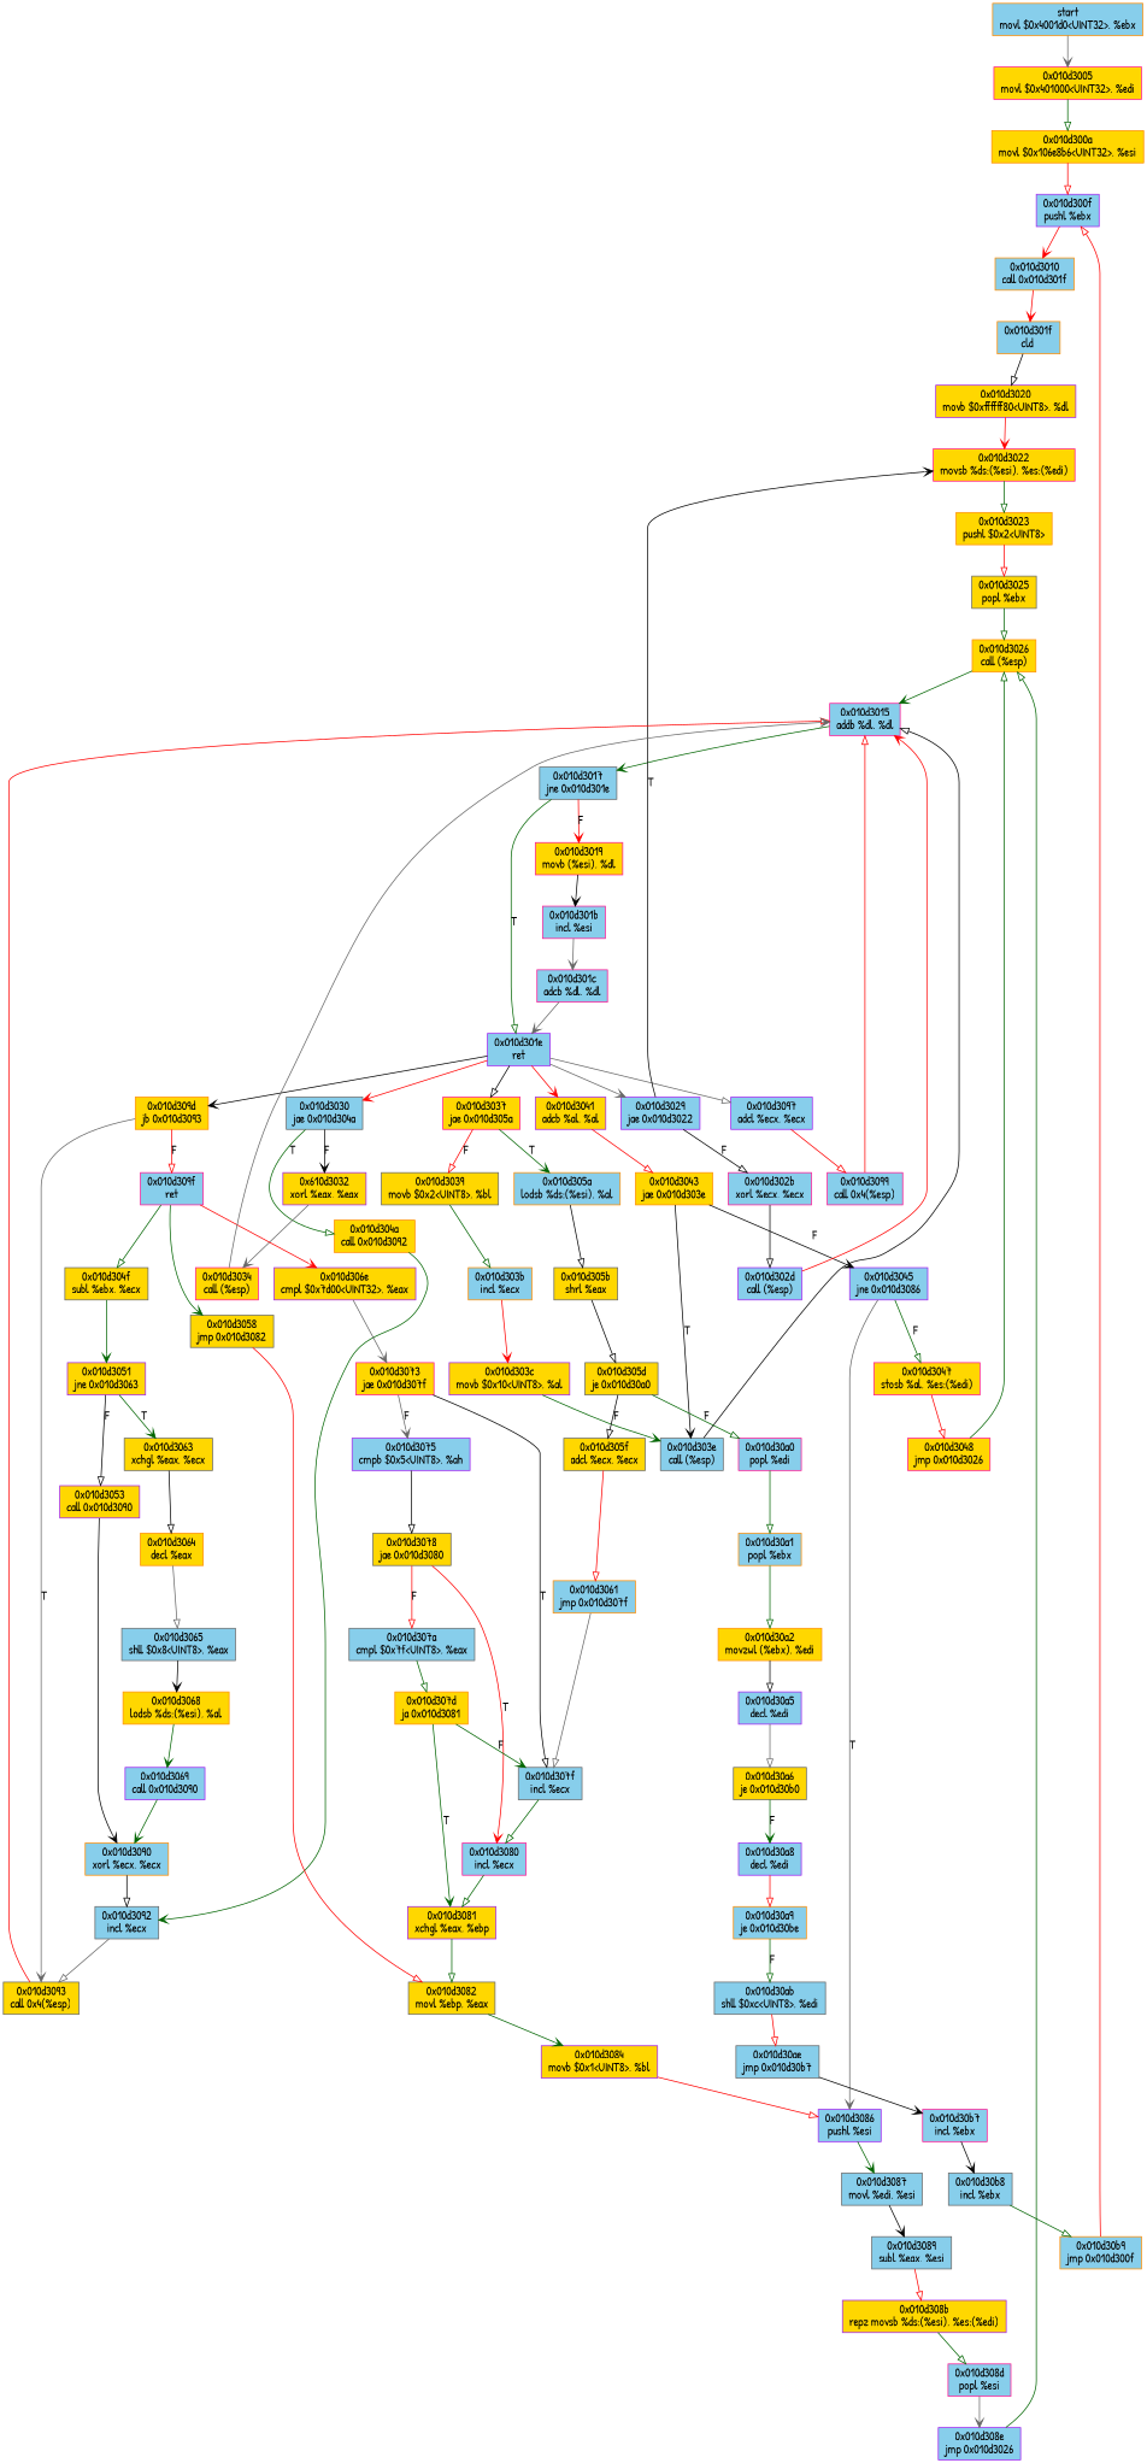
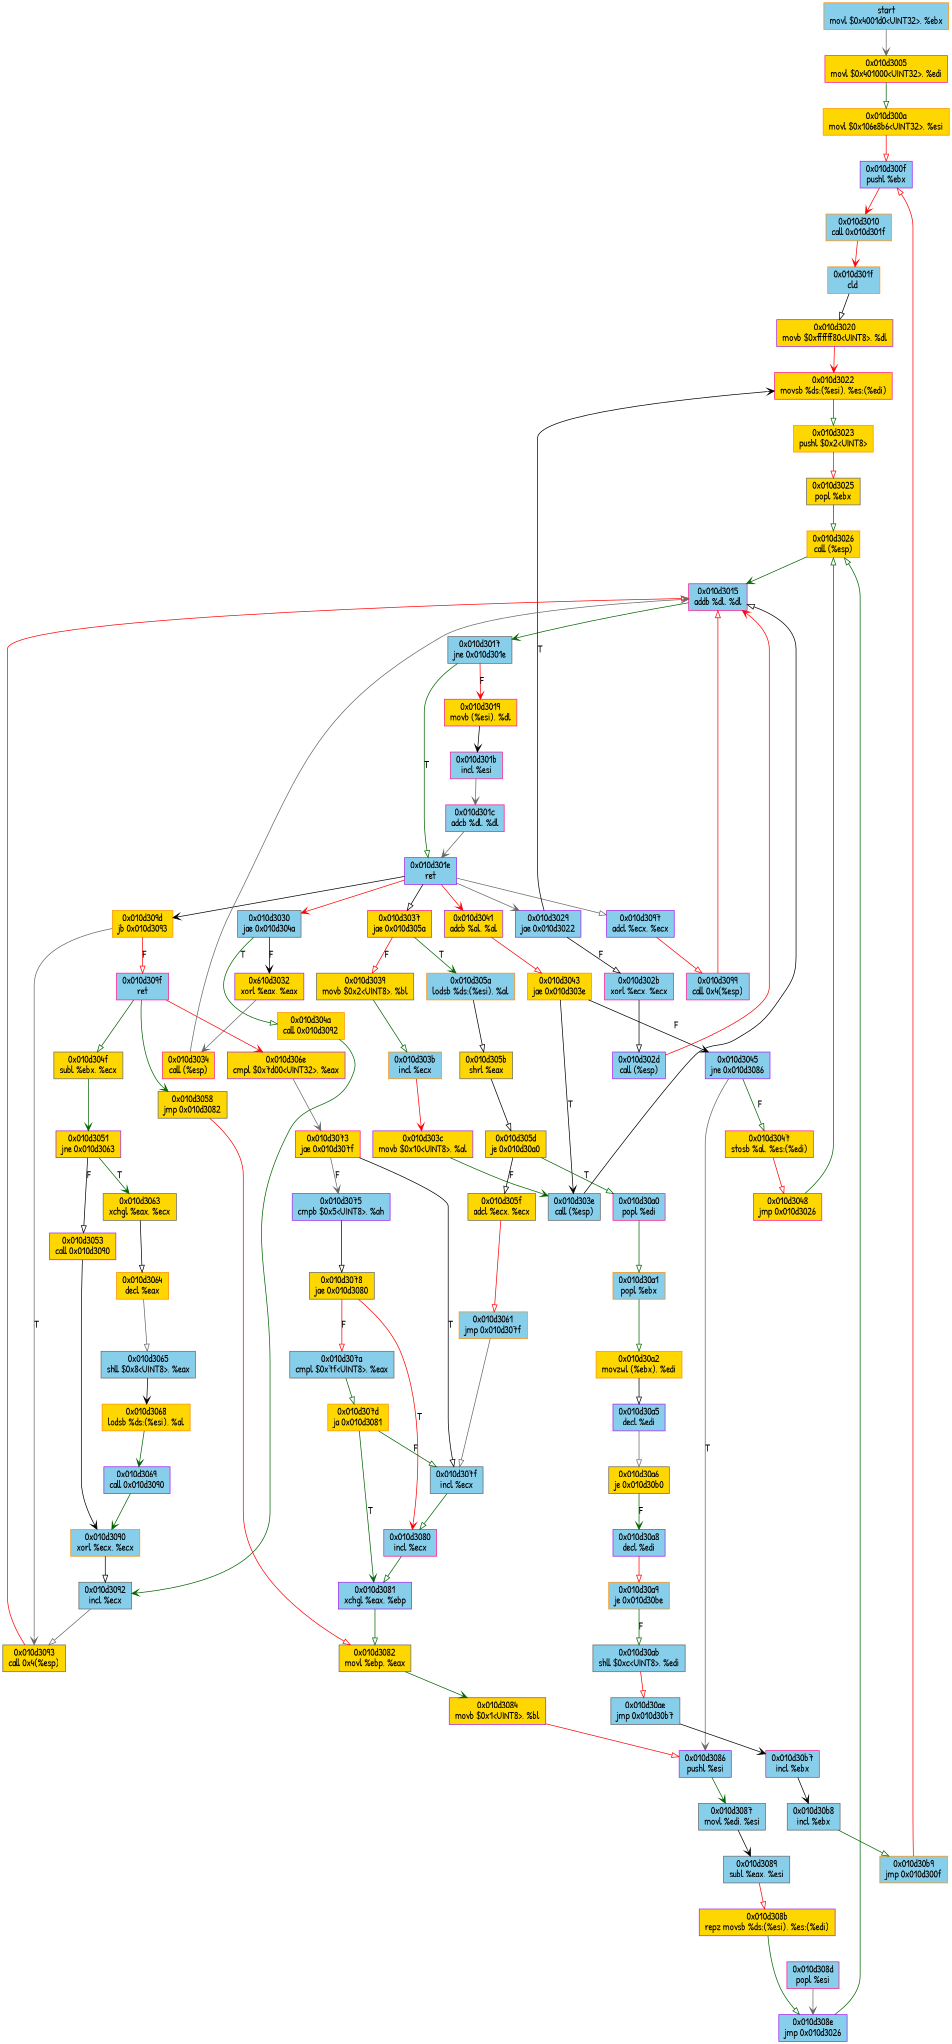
  digraph {
    fontname="Patrick Hand"
    node [color=gray40 fillcolor=skyblue fontname="Patrick Hand" shape=rectangle style=filled]
    edge [arrowhead=onormal color=darkgreen fontname="Patrick Hand"]
    n1 [color=darkorange label="start\nmovl $0x4001d0<UINT32>, %ebx"]
    n2 [color=deeppink fillcolor=gold label="0x010d3005\nmovl $0x401000<UINT32>, %edi"]
    n3 [color=darkorange fillcolor=gold label="0x010d300a\nmovl $0x106e8b6<UINT32>, %esi"]
    n4 [color=purple label="0x010d300f\npushl %ebx"]
    n5 [color=darkorange label="0x010d3010\ncall 0x010d301f"]
    n6 [color=darkorange label="0x010d301f\ncld "]
    n7 [color=purple fillcolor=gold label="0x010d3020\nmovb $0xffffff80<UINT8>, %dl"]
    n8 [color=deeppink fillcolor=gold label="0x010d3022\nmovsb %ds:(%esi), %es:(%edi)"]
    n9 [color=darkorange fillcolor=gold label="0x010d3023\npushl $0x2<UINT8>"]
    n10 [fillcolor=gold label="0x010d3025\npopl %ebx"]
    n11 [color=darkorange fillcolor=gold label="0x010d3026\ncall (%esp)"]
    n12 [color=deeppink label="0x010d3015\naddb %dl, %dl"]
    n13 [label="0x010d3017\njne 0x010d301e"]
    n14 [color=deeppink fillcolor=gold label="0x010d3019\nmovb (%esi), %dl"]
    n15 [color=purple label="0x010d301e\nret"]
    n16 [color=deeppink label="0x010d301b\nincl %esi"]
    n17 [color=purple label="0x010d3029\njae 0x010d3022"]
    n18 [label="0x010d3030\njae 0x010d304a"]
    n19 [color=purple label="0x010d3097\nadcl %ecx, %ecx"]
    n20 [color=darkorange fillcolor=gold label="0x010d309d\njb 0x010d3093"]
    n21 [color=deeppink fillcolor=gold label="0x010d3037\njae 0x010d305a"]
    n22 [color=purple fillcolor=gold label="0x010d3041\nadcb %al, %al"]
    n23 [color=deeppink label="0x010d301c\nadcb %dl, %dl"]
    n24 [color=deeppink label="0x010d302b\nxorl %ecx, %ecx"]
    n25 [color=darkorange fillcolor=gold label="0x010d304a\ncall 0x010d3092"]
    n26 [color=purple fillcolor=gold label="0x610d3032\nxorl %eax, %eax"]
    n27 [color=deeppink label="0x010d3099\ncall 0x4(%esp)"]
    n28 [fillcolor=gold label="0x010d3093\ncall 0x4(%esp)"]
    n29 [color=deeppink label="0x010d309f\nret"]
    n30 [fillcolor=gold label="0x010d3039\nmovb $0x2<UINT8>, %bl"]
    n31 [color=darkorange label="0x010d305a\nlodsb %ds:(%esi), %al"]
    n32 [color=darkorange fillcolor=gold label="0x010d3043\njae 0x010d303e"]
    n33 [color=purple label="0x010d302d\ncall (%esp)"]
    n34 [label="0x010d3092\nincl %ecx"]
    n35 [color=deeppink fillcolor=gold label="0x010d3034\ncall (%esp)"]
    n36 [fillcolor=gold label="0x010d304f\nsubl %ebx, %ecx"]
    n37 [color=purple fillcolor=gold label="0x010d306e\ncmpl $0x7d00<UINT32>, %eax"]
    n38 [fillcolor=gold label="0x010d3058\njmp 0x010d3082"]
    n39 [color=purple fillcolor=gold label="0x010d3051\njne 0x010d3063"]
    n40 [color=deeppink fillcolor=gold label="0x010d3073\njae 0x010d307f"]
    n41 [fillcolor=gold label="0x010d3082\nmovl %ebp, %eax"]
    n42 [fillcolor=gold label="0x010d3063\nxchgl %eax, %ecx"]
    n43 [color=purple fillcolor=gold label="0x010d3053\ncall 0x010d3090"]
    n44 [color=darkorange fillcolor=gold label="0x010d3064\ndecl %eax"]
    n45 [color=darkorange label="0x010d3090\nxorl %ecx, %ecx"]
    n46 [label="0x010d3065\nshll $0x8<UINT8>, %eax"]
    n47 [color=darkorange fillcolor=gold label="0x010d3068\nlodsb %ds:(%esi), %al"]
    n48 [color=purple label="0x010d3069\ncall 0x010d3090"]
    n49 [color=purple label="0x010d3075\ncmpb $0x5<UINT8>, %ah"]
    n50 [label="0x010d307f\nincl %ecx"]
    n51 [fillcolor=gold label="0x010d3078\njae 0x010d3080"]
    n52 [color=deeppink label="0x010d3080\nincl %ecx"]
    n53 [label="0x010d307a\ncmpl $0x7f<UINT8>, %eax"]
    n54 [color=darkorange fillcolor=gold label="0x010d307d\nja 0x010d3081"]
-   n55 [color=purple fillcolor=gold label="0x010d3081\nxchgl %eax, %ebp"]
+   n55 [color=purple label="0x010d3081\nxchgl %eax, %ebp"]
    n56 [color=purple fillcolor=gold label="0x010d3084\nmovb $0x1<UINT8>, %bl"]
    n57 [color=purple label="0x010d3086\npushl %esi"]
    n58 [label="0x010d3087\nmovl %edi, %esi"]
    n59 [label="0x010d3089\nsubl %eax, %esi"]
    n60 [color=purple fillcolor=gold label="0x010d308b\nrepz movsb %ds:(%esi), %es:(%edi)"]
    n61 [color=deeppink label="0x010d308d\npopl %esi"]
    n62 [color=purple label="0x010d308e\njmp 0x010d3026"]
    n63 [color=darkorange label="0x010d303b\nincl %ecx"]
    n64 [fillcolor=gold label="0x010d305b\nshrl %eax"]
    n65 [color=purple fillcolor=gold label="0x010d303c\nmovb $0x10<UINT8>, %al"]
    n66 [label="0x010d303e\ncall (%esp)"]
    n67 [color=purple label="0x010d3045\njne 0x010d3086"]
    n68 [color=deeppink fillcolor=gold label="0x010d3047\nstosb %al, %es:(%edi)"]
    n69 [color=deeppink fillcolor=gold label="0x010d3048\njmp 0x010d3026"]
    n70 [fillcolor=gold label="0x010d305d\nje 0x010d30a0"]
    n71 [fillcolor=gold label="0x010d305f\nadcl %ecx, %ecx"]
    n72 [color=deeppink label="0x010d30a0\npopl %edi"]
    n73 [color=darkorange label="0x010d3061\njmp 0x010d307f"]
    n74 [color=darkorange label="0x010d30a1\npopl %ebx"]
    n75 [color=darkorange fillcolor=gold label="0x010d30a2\nmovzwl (%ebx), %edi"]
    n76 [color=purple label="0x010d30a5\ndecl %edi"]
    n77 [fillcolor=gold label="0x010d30a6\nje 0x010d30b0"]
    n78 [color=purple label="0x010d30a8\ndecl %edi"]
    n79 [color=darkorange label="0x010d30a9\nje 0x010d30be"]
    n80 [label="0x010d30ab\nshll $0xc<UINT8>, %edi"]
    n81 [label="0x010d30ae\njmp 0x010d30b7"]
    n82 [color=deeppink label="0x010d30b7\nincl %ebx"]
    n83 [label="0x010d30b8\nincl %ebx"]
    n84 [color=darkorange label="0x010d30b9\njmp 0x010d300f"]
    n1 -> n2 [arrowhead=vee color=gray40]
    n2 -> n3
    n3 -> n4 [color=red]
    n4 -> n5 [arrowhead=vee color=red]
    n5 -> n6 [arrowhead=vee color=red]
    n6 -> n7 [color=black]
    n7 -> n8 [arrowhead=vee color=red]
    n8 -> n9
    n9 -> n10 [color=red]
    n10 -> n11
    n11 -> n12 [arrowhead=vee]
    n12 -> n13 [arrowhead=vee]
    n13 -> n14 [arrowhead=vee color=red label=F]
    n13 -> n15 [label=T]
    n14 -> n16 [arrowhead=vee color=black]
    n15 -> n17 [arrowhead=vee color=gray40]
    n15 -> n18 [arrowhead=vee color=red]
    n15 -> n19 [color=gray40]
    n15 -> n20 [arrowhead=vee color=black]
    n15 -> n21 [color=black]
    n15 -> n22 [arrowhead=vee color=red]
    n16 -> n23 [arrowhead=vee color=gray40]
    n17 -> n8 [arrowhead=vee color=black label=T]
    n17 -> n24 [color=black label=F]
    n18 -> n25 [label=T]
    n18 -> n26 [arrowhead=vee color=black label=F]
    n19 -> n27 [color=red]
    n20 -> n28 [arrowhead=vee color=gray40 label=T]
    n20 -> n29 [color=red label=F]
    n21 -> n30 [color=red label=F]
    n21 -> n31 [arrowhead=vee label=T]
    n22 -> n32 [color=red]
    n23 -> n15 [arrowhead=vee color=gray40]
    n24 -> n33 [color=black]
    n25 -> n34 [arrowhead=vee]
    n26 -> n35 [arrowhead=vee color=gray40]
    n27 -> n12 [color=red]
    n28 -> n12 [color=red]
    n29 -> n36
    n29 -> n37 [arrowhead=vee color=red]
    n29 -> n38 [arrowhead=vee]
    n30 -> n63
    n31 -> n64 [color=black]
    n32 -> n66 [arrowhead=vee color=black label=T]
    n32 -> n67 [arrowhead=vee color=black label=F]
    n33 -> n12 [arrowhead=vee color=red]
    n34 -> n28 [color=gray40]
    n35 -> n12 [arrowhead=vee color=gray40]
    n36 -> n39 [arrowhead=vee]
    n37 -> n40 [arrowhead=vee color=gray40]
    n38 -> n41 [color=red]
    n39 -> n42 [arrowhead=vee label=T]
    n39 -> n43 [color=black label=F]
    n40 -> n49 [arrowhead=vee color=gray40 label=F]
    n40 -> n50 [color=black label=T]
    n41 -> n56 [arrowhead=vee]
    n42 -> n44 [color=black]
    n43 -> n45 [arrowhead=vee color=black]
    n44 -> n46 [color=gray40]
    n45 -> n34 [color=black]
    n46 -> n47 [arrowhead=vee color=black]
    n47 -> n48 [arrowhead=vee]
    n48 -> n45 [arrowhead=vee]
    n49 -> n51 [color=black]
    n50 -> n52
    n51 -> n52 [arrowhead=vee color=red label=T]
    n51 -> n53 [color=red label=F]
    n52 -> n55
    n53 -> n54
-   n54 -> n50 [arrowhead=vee label=F]
+   n54 -> n50 [label=F]
    n54 -> n55 [arrowhead=vee label=T]
    n55 -> n41
    n56 -> n57 [color=red]
    n57 -> n58 [arrowhead=vee]
    n58 -> n59 [arrowhead=vee color=black]
    n59 -> n60 [color=red]
-   n60 -> n61
+   n60 -> n62
    n61 -> n62 [arrowhead=vee color=gray40]
    n62 -> n11
    n63 -> n65 [arrowhead=vee color=red]
    n64 -> n70 [color=black]
    n65 -> n66 [arrowhead=vee]
    n66 -> n12 [color=black]
    n67 -> n57 [arrowhead=vee color=gray40 label=T]
    n67 -> n68 [label=F]
    n68 -> n69 [color=red]
    n69 -> n11
    n70 -> n71 [color=black label=F]
-   n70 -> n72 [label=F]
+   n70 -> n72 [label=T]
    n71 -> n73 [color=red]
    n72 -> n74
    n73 -> n50 [color=gray40]
    n74 -> n75
    n75 -> n76 [color=black]
    n76 -> n77 [color=gray40]
    n77 -> n78 [arrowhead=vee label=F]
    n78 -> n79 [color=red]
    n79 -> n80 [label=F]
    n80 -> n81 [color=red]
    n81 -> n82 [arrowhead=vee color=black]
    n82 -> n83 [arrowhead=vee color=black]
    n83 -> n84
    n84 -> n4 [color=red]
  }
